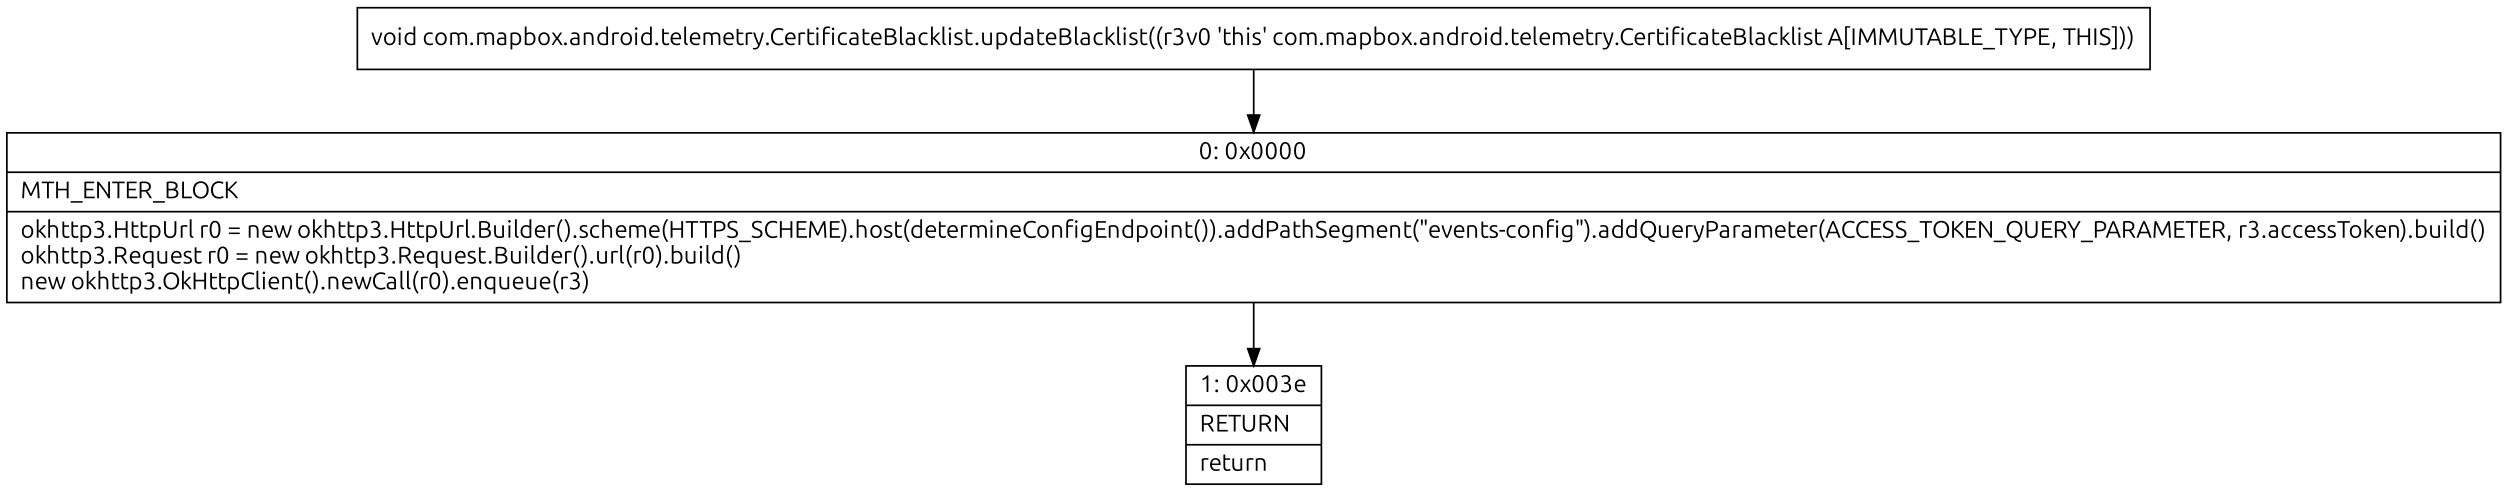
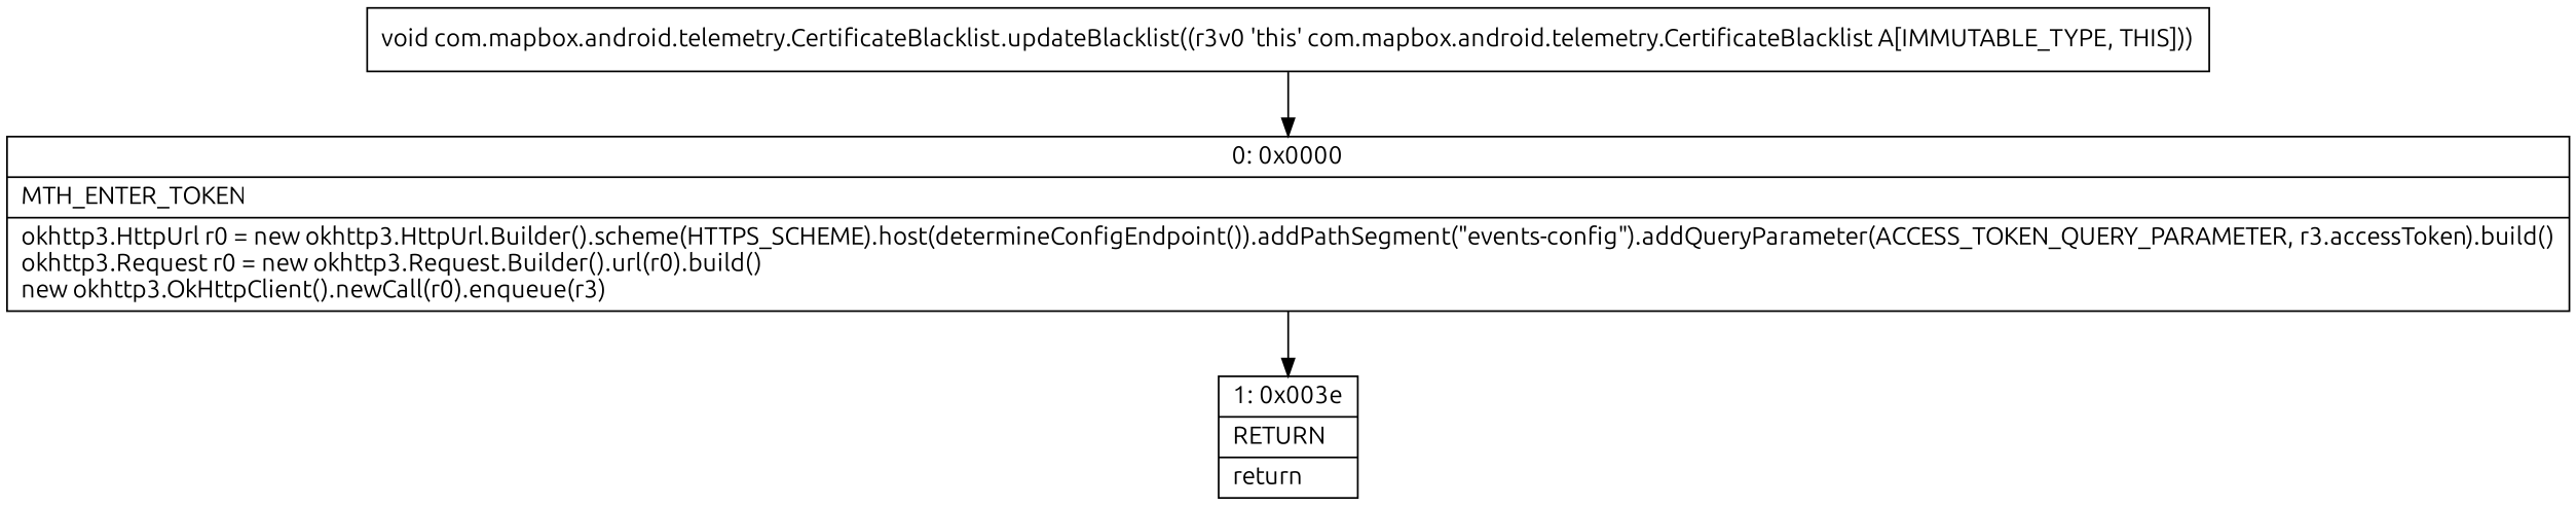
  digraph {
    fontname=Ubuntu
    node [shape=record fontname=Ubuntu]
    edge [fontname=Ubuntu]
-   n1 [label="{0\:\ 0x0000|MTH_ENTER_BLOCK\l|okhttp3.HttpUrl r0 = new okhttp3.HttpUrl.Builder().scheme(HTTPS_SCHEME).host(determineConfigEndpoint()).addPathSegment(\"events\-config\").addQueryParameter(ACCESS_TOKEN_QUERY_PARAMETER, r3.accessToken).build()\lokhttp3.Request r0 = new okhttp3.Request.Builder().url(r0).build()\lnew okhttp3.OkHttpClient().newCall(r0).enqueue(r3)\l}"]
+   n1 [label="{0\:\ 0x0000|MTH_ENTER_TOKEN\l|okhttp3.HttpUrl r0 = new okhttp3.HttpUrl.Builder().scheme(HTTPS_SCHEME).host(determineConfigEndpoint()).addPathSegment(\"events\-config\").addQueryParameter(ACCESS_TOKEN_QUERY_PARAMETER, r3.accessToken).build()\lokhttp3.Request r0 = new okhttp3.Request.Builder().url(r0).build()\lnew okhttp3.OkHttpClient().newCall(r0).enqueue(r3)\l}"]
    n2 [label="{1\:\ 0x003e|RETURN\l|return\l}"]
    n3 [label="{void com.mapbox.android.telemetry.CertificateBlacklist.updateBlacklist((r3v0 'this' com.mapbox.android.telemetry.CertificateBlacklist A[IMMUTABLE_TYPE, THIS])) }"]
    n1 -> n2
    n3 -> n1
  }
